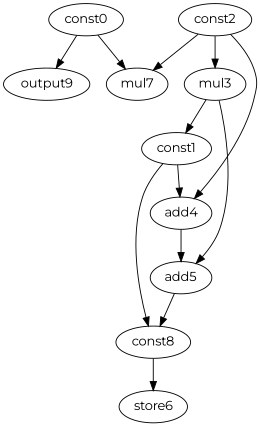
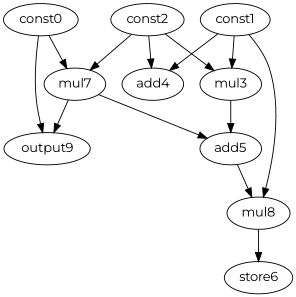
  digraph {
    fontname=Montserrat
    node [fontname=Montserrat opcode=mul]
    edge [fontname=Montserrat operand=0]
    mul7
    const0 [opcode=const]
    output9 [opcode=output]
    store6 [opcode=store]
    mul3
    const1 [opcode=const]
    add4 [opcode=add]
-   mul8 [label=const8]
+   mul8
    add5 [opcode=add]
    const2 [opcode=const]
+   mul7 -> output9
    const0 -> mul7
    const0 -> output9
    mul3 -> add5
-   mul3 -> const1
+   const1 -> mul3
    const1 -> add4
    const1 -> mul8
-   add4 -> add5 [operand=1]
+   mul7 -> add5 [operand=1]
    mul8 -> store6 [operand=1]
    add5 -> mul8 [operand=1]
    const2 -> mul7 [operand=1]
    const2 -> mul3 [operand=1]
    const2 -> add4 [operand=1]
  }
